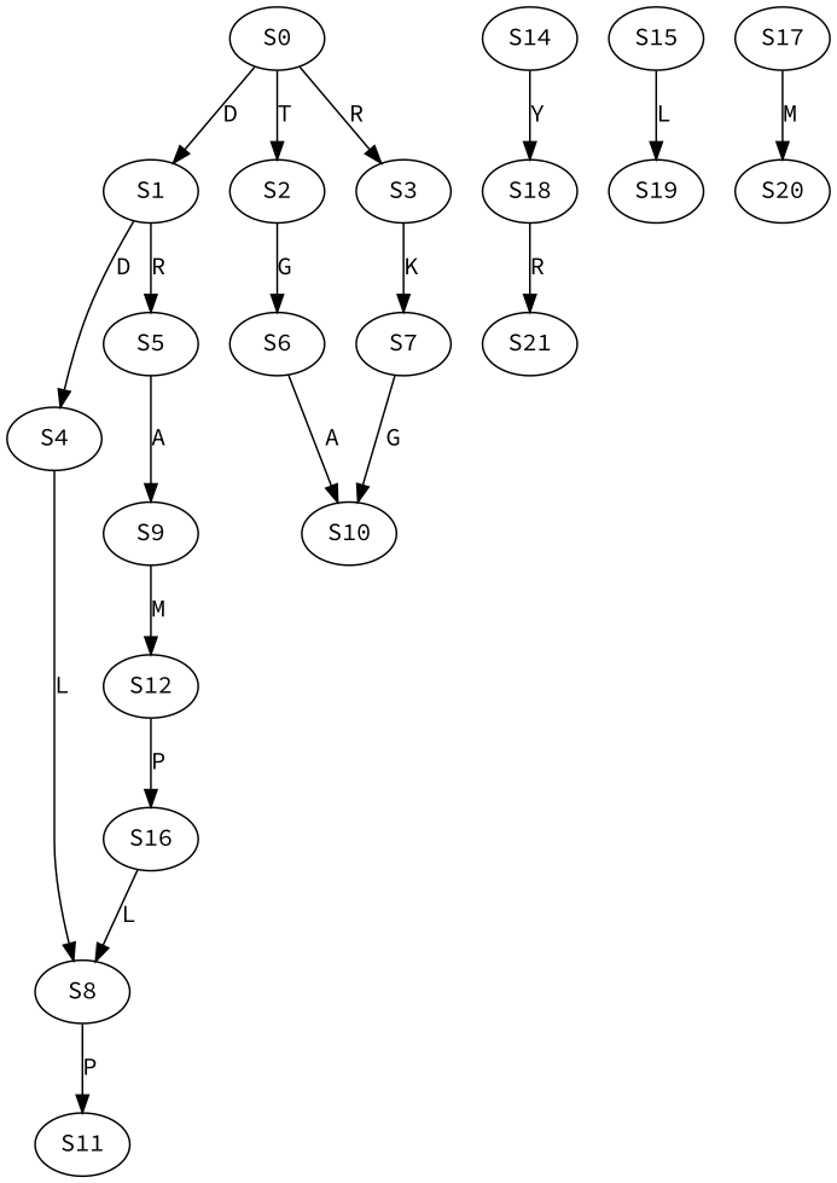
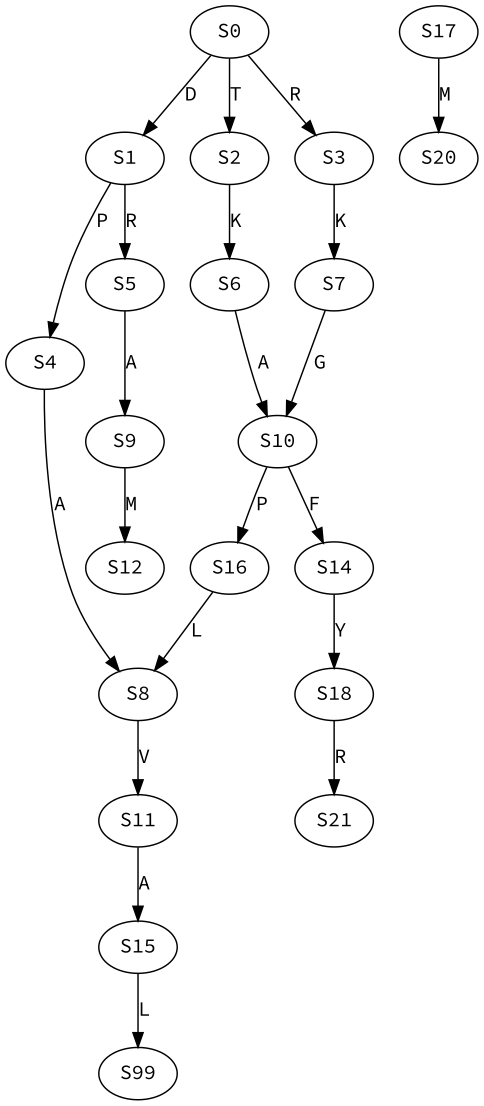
  strict digraph {
    fontname="Source Code Pro"
    node [fontname="Source Code Pro"]
    edge [fontname="Source Code Pro"]
    S0
    S1
    S2
    S3
    S4
    S5
    S6
    S7
    S8
    S9
    S10
    S11
    S12
    S14
    S15
    S16
    S18
-   S19
+   S19 [label=S99]
    S17
    S20
    S21
    S0 -> S1 [label=D]
    S0 -> S2 [label=T]
    S0 -> S3 [label=R]
-   S1 -> S4 [label=D]
+   S1 -> S4 [label=P]
    S1 -> S5 [label=R]
-   S2 -> S6 [label=G]
+   S2 -> S6 [label=K]
    S3 -> S7 [label=K]
-   S4 -> S8 [label=L]
+   S4 -> S8 [label=A]
    S5 -> S9 [label=A]
    S6 -> S10 [label=A]
    S7 -> S10 [label=G]
-   S8 -> S11 [label=P]
+   S8 -> S11 [label=V]
    S9 -> S12 [label=M]
-   S12 -> S16 [label=P]
+   S10 -> S14 [label=F]
+   S11 -> S15 [label=A]
+   S10 -> S16 [label=P]
    S14 -> S18 [label=Y]
    S15 -> S19 [label=L]
    S16 -> S8 [label=L]
    S18 -> S21 [label=R]
    S17 -> S20 [label=M]
  }
